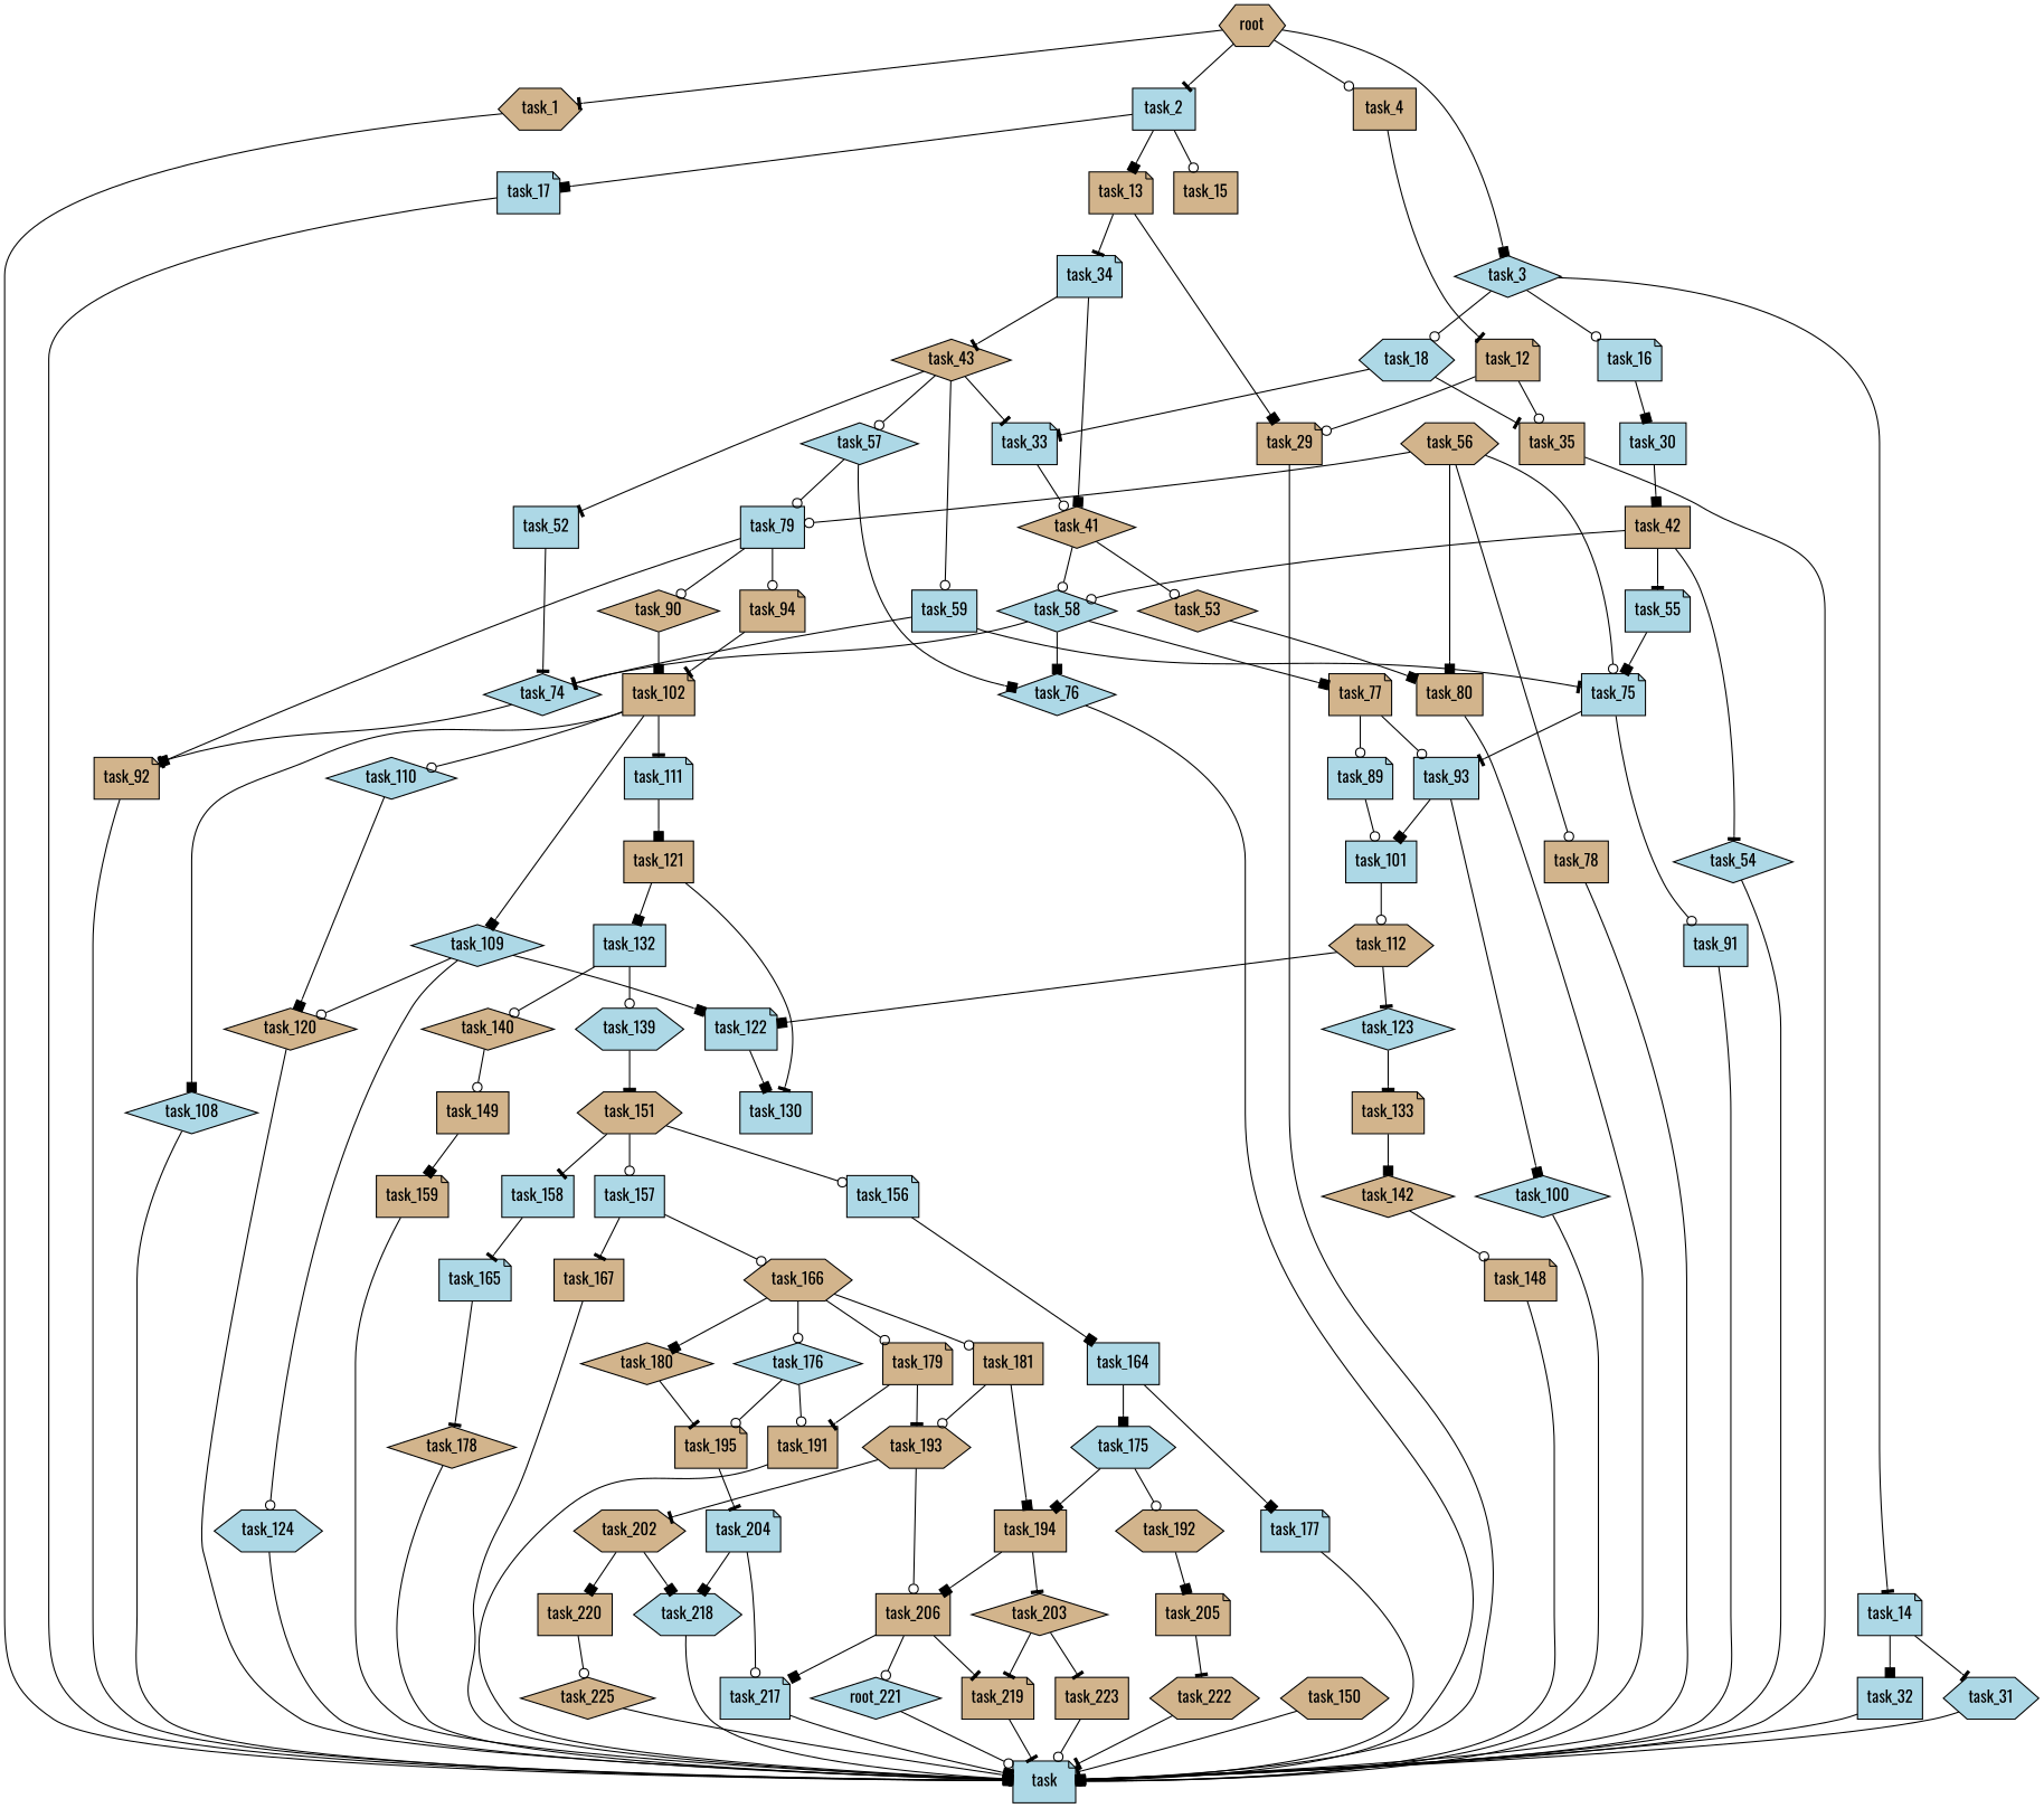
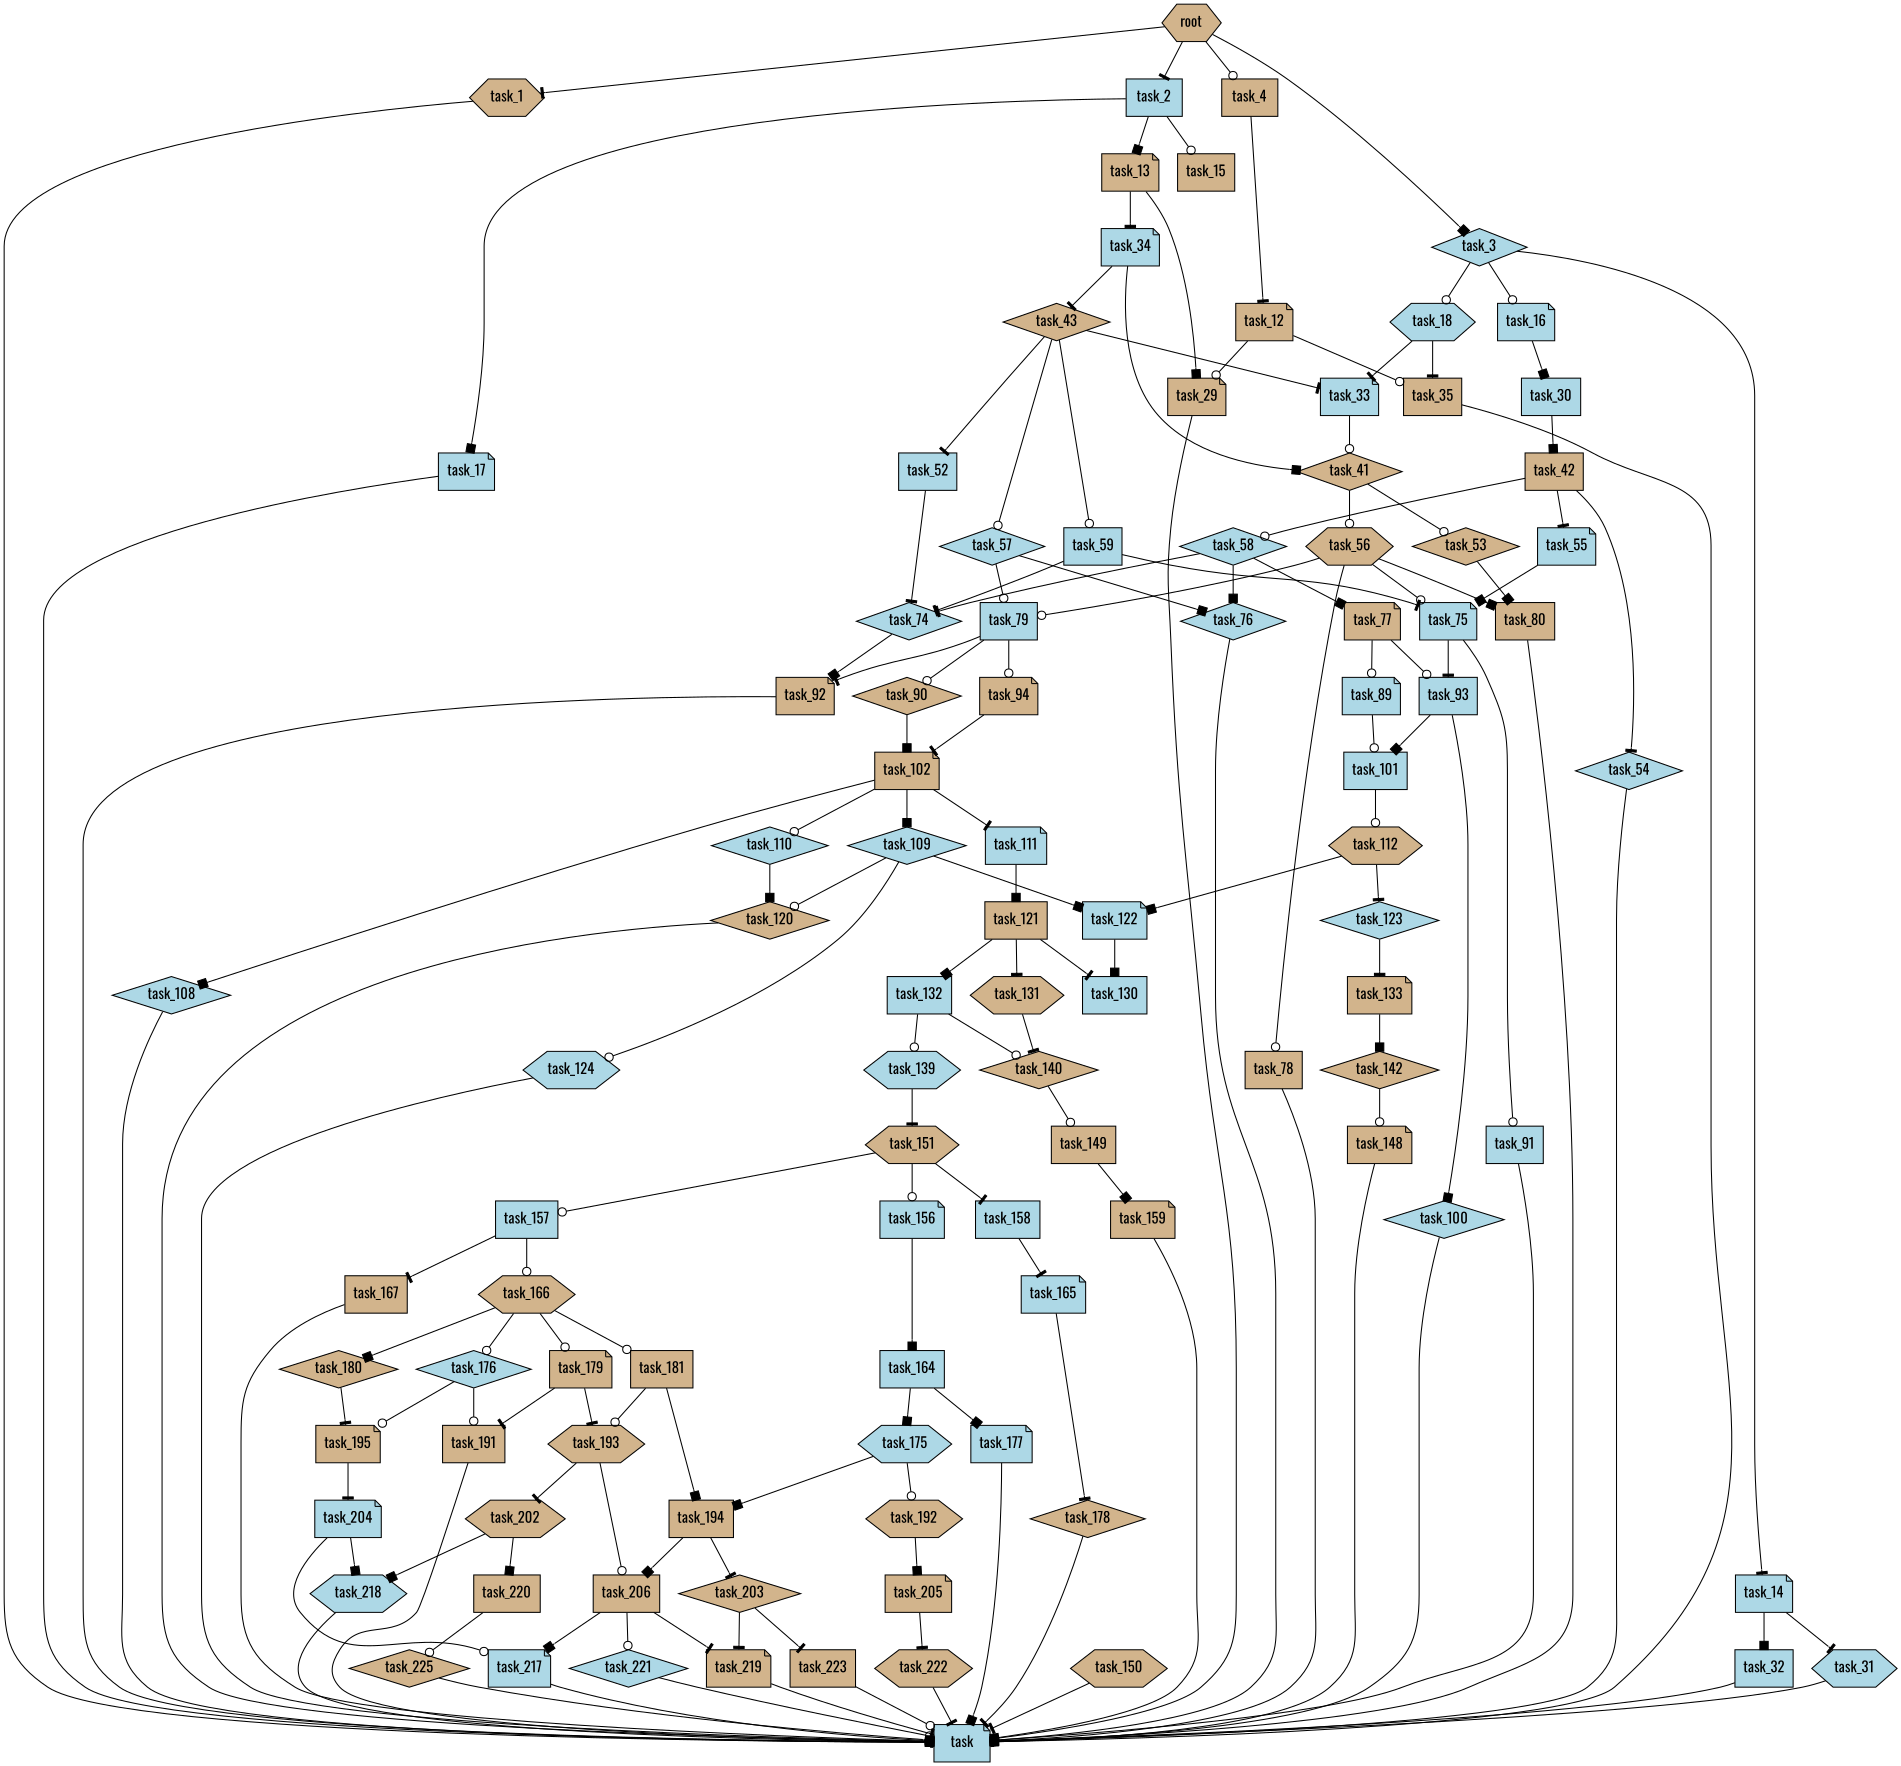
  digraph {
    fontname=Oswald
    node [fillcolor=tan fontname=Oswald shape=note style=filled]
    edge [arrowhead=box fontname=Oswald]
    root [shape=hexagon]
    task_1 [shape=hexagon]
    task_2 [fillcolor=lightblue shape=box]
    task_3 [fillcolor=lightblue shape=diamond]
    task_4 [shape=box]
    n6 [fillcolor=lightblue label=task]
    task_13
    task_15 [shape=box]
    task_17 [fillcolor=lightblue]
    task_14 [fillcolor=lightblue]
    task_16 [fillcolor=lightblue]
    task_18 [fillcolor=lightblue shape=hexagon]
    task_12
    task_29
    task_34 [fillcolor=lightblue]
    task_32 [fillcolor=lightblue shape=box]
    task_31 [fillcolor=lightblue shape=hexagon]
    task_30 [fillcolor=lightblue shape=box]
    task_35 [shape=box]
    task_33 [fillcolor=lightblue]
    task_41 [shape=diamond]
    task_43 [shape=diamond]
    task_42 [shape=box]
    task_53 [shape=diamond]
    task_56 [shape=hexagon]
    task_52 [fillcolor=lightblue shape=box]
    task_57 [fillcolor=lightblue shape=diamond]
    task_59 [fillcolor=lightblue shape=box]
    task_54 [fillcolor=lightblue shape=diamond]
    task_55 [fillcolor=lightblue]
    task_58 [fillcolor=lightblue shape=diamond]
    task_75 [fillcolor=lightblue]
    task_74 [fillcolor=lightblue shape=diamond]
    task_76 [fillcolor=lightblue shape=diamond]
    task_77
    task_80 [shape=box]
    task_78 [shape=box]
    task_79 [fillcolor=lightblue shape=box]
    task_91 [fillcolor=lightblue shape=box]
    task_93 [fillcolor=lightblue shape=box]
    task_92
    task_90 [shape=diamond]
    task_94
    task_89 [fillcolor=lightblue]
    task_101 [fillcolor=lightblue shape=box]
    task_100 [fillcolor=lightblue shape=diamond]
    task_102
    task_112 [shape=hexagon]
    task_108 [fillcolor=lightblue shape=diamond]
    task_109 [fillcolor=lightblue shape=diamond]
    task_110 [fillcolor=lightblue shape=diamond]
    task_111 [fillcolor=lightblue]
    task_122 [fillcolor=lightblue]
    task_123 [fillcolor=lightblue shape=diamond]
    task_120 [shape=diamond]
    task_124 [fillcolor=lightblue shape=hexagon]
    task_121 [shape=box]
    task_130 [fillcolor=lightblue shape=box]
    task_133
+   task_131 [shape=hexagon]
    task_132 [fillcolor=lightblue shape=box]
    task_140 [shape=diamond]
    task_139 [fillcolor=lightblue shape=hexagon]
    task_142 [shape=diamond]
    task_149 [shape=box]
    task_151 [shape=hexagon]
    task_148
    task_150 [shape=hexagon]
    task_159
    task_156 [fillcolor=lightblue]
    task_157 [fillcolor=lightblue shape=box]
    task_158 [fillcolor=lightblue shape=box]
    task_164 [fillcolor=lightblue shape=box]
    task_166 [shape=hexagon]
    task_167 [shape=box]
    task_165 [fillcolor=lightblue]
    task_175 [fillcolor=lightblue shape=hexagon]
    task_177 [fillcolor=lightblue]
    task_176 [fillcolor=lightblue shape=diamond]
    task_179
    task_180 [shape=diamond]
    task_181 [shape=box]
    task_178 [shape=diamond]
    task_192 [shape=hexagon]
    task_194 [shape=box]
    task_191 [shape=box]
    task_195
    task_193 [shape=hexagon]
    task_205
    task_206 [shape=box]
    task_203 [shape=diamond]
    task_204 [fillcolor=lightblue]
    task_202 [shape=hexagon]
    task_222 [shape=hexagon]
    task_219
    task_217 [fillcolor=lightblue]
-   task_221 [fillcolor=lightblue shape=diamond label=root_221]
+   task_221 [fillcolor=lightblue shape=diamond]
    task_223 [shape=box]
    task_218 [fillcolor=lightblue shape=hexagon]
    task_220 [shape=box]
    task_225 [shape=diamond]
    root -> task_1 [arrowhead=tee]
    root -> task_2 [arrowhead=tee]
    root -> task_3
    root -> task_4 [arrowhead=odot]
    task_1 -> n6
    task_2 -> task_13
    task_2 -> task_15 [arrowhead=odot]
    task_2 -> task_17
    task_3 -> task_14 [arrowhead=tee]
    task_3 -> task_16 [arrowhead=odot]
    task_3 -> task_18 [arrowhead=odot]
    task_4 -> task_12 [arrowhead=tee]
    task_13 -> task_29
    task_13 -> task_34 [arrowhead=tee]
    task_17 -> n6
    task_14 -> task_32
    task_14 -> task_31 [arrowhead=tee]
    task_16 -> task_30
    task_18 -> task_35 [arrowhead=tee]
    task_18 -> task_33 [arrowhead=tee]
    task_12 -> task_29 [arrowhead=odot]
    task_12 -> task_35 [arrowhead=odot]
    task_29 -> n6 [arrowhead=odot]
    task_34 -> task_41
    task_34 -> task_43 [arrowhead=tee]
    task_32 -> n6
    task_31 -> n6 [arrowhead=tee]
    task_30 -> task_42
    task_35 -> n6
    task_33 -> task_41 [arrowhead=odot]
    task_41 -> task_53 [arrowhead=odot]
-   task_41 -> task_58 [arrowhead=odot]
+   task_41 -> task_56 [arrowhead=odot]
    task_43 -> task_33 [arrowhead=tee]
    task_43 -> task_52 [arrowhead=tee]
    task_43 -> task_57 [arrowhead=odot]
    task_43 -> task_59 [arrowhead=odot]
    task_42 -> task_54 [arrowhead=tee]
    task_42 -> task_55 [arrowhead=tee]
    task_42 -> task_58 [arrowhead=odot]
    task_53 -> task_80
    task_56 -> task_75 [arrowhead=odot]
    task_56 -> task_80
    task_56 -> task_78 [arrowhead=odot]
    task_56 -> task_79 [arrowhead=odot]
    task_52 -> task_74 [arrowhead=tee]
    task_57 -> task_76
    task_57 -> task_79 [arrowhead=odot]
    task_59 -> task_75 [arrowhead=tee]
    task_59 -> task_74 [arrowhead=tee]
    task_54 -> n6
    task_55 -> task_75
    task_58 -> task_74 [arrowhead=tee]
    task_58 -> task_76
    task_58 -> task_77
    task_75 -> task_91 [arrowhead=odot]
    task_75 -> task_93 [arrowhead=tee]
    task_74 -> task_92
    task_76 -> n6 [arrowhead=odot]
    task_77 -> task_93 [arrowhead=odot]
    task_77 -> task_89 [arrowhead=odot]
    task_80 -> n6
    task_78 -> n6 [arrowhead=odot]
    task_79 -> task_92 [arrowhead=tee]
    task_79 -> task_90 [arrowhead=odot]
    task_79 -> task_94 [arrowhead=odot]
    task_91 -> n6
    task_93 -> task_101
    task_93 -> task_100
    task_92 -> n6
    task_90 -> task_102
    task_94 -> task_102 [arrowhead=tee]
    task_89 -> task_101 [arrowhead=odot]
    task_101 -> task_112 [arrowhead=odot]
    task_100 -> n6
    task_102 -> task_108
    task_102 -> task_109
    task_102 -> task_110 [arrowhead=odot]
    task_102 -> task_111 [arrowhead=tee]
    task_112 -> task_122
    task_112 -> task_123 [arrowhead=tee]
    task_108 -> n6 [arrowhead=odot]
    task_109 -> task_122
    task_109 -> task_120 [arrowhead=odot]
    task_109 -> task_124 [arrowhead=odot]
    task_110 -> task_120
    task_111 -> task_121
    task_122 -> task_130
    task_123 -> task_133 [arrowhead=tee]
    task_120 -> n6
    task_124 -> n6 [arrowhead=tee]
    task_121 -> task_130 [arrowhead=tee]
+   task_121 -> task_131 [arrowhead=tee]
    task_121 -> task_132
    task_133 -> task_142
+   task_131 -> task_140 [arrowhead=tee]
    task_132 -> task_140 [arrowhead=odot]
    task_132 -> task_139 [arrowhead=odot]
    task_140 -> task_149 [arrowhead=odot]
    task_139 -> task_151 [arrowhead=tee]
    task_142 -> task_148 [arrowhead=odot]
    task_149 -> task_159
    task_151 -> task_156 [arrowhead=odot]
    task_151 -> task_157 [arrowhead=odot]
    task_151 -> task_158 [arrowhead=tee]
    task_148 -> n6 [arrowhead=odot]
    task_150 -> n6 [arrowhead=tee]
    task_159 -> n6
    task_156 -> task_164
    task_157 -> task_166 [arrowhead=odot]
    task_157 -> task_167 [arrowhead=tee]
    task_158 -> task_165 [arrowhead=tee]
    task_164 -> task_175
    task_164 -> task_177
    task_166 -> task_176 [arrowhead=odot]
    task_166 -> task_179 [arrowhead=odot]
    task_166 -> task_180
    task_166 -> task_181 [arrowhead=odot]
    task_167 -> n6
    task_165 -> task_178 [arrowhead=tee]
    task_175 -> task_192 [arrowhead=odot]
    task_175 -> task_194
    task_177 -> n6
    task_176 -> task_191 [arrowhead=odot]
    task_176 -> task_195 [arrowhead=odot]
    task_179 -> task_191 [arrowhead=tee]
    task_179 -> task_193 [arrowhead=tee]
    task_180 -> task_195 [arrowhead=tee]
    task_181 -> task_194
    task_181 -> task_193 [arrowhead=odot]
    task_178 -> n6 [arrowhead=tee]
    task_192 -> task_205
    task_194 -> task_206
    task_194 -> task_203 [arrowhead=tee]
    task_191 -> n6
    task_195 -> task_204 [arrowhead=tee]
    task_193 -> task_206 [arrowhead=odot]
    task_193 -> task_202 [arrowhead=tee]
    task_205 -> task_222 [arrowhead=tee]
    task_206 -> task_219 [arrowhead=tee]
    task_206 -> task_217
    task_206 -> task_221 [arrowhead=odot]
    task_203 -> task_219 [arrowhead=tee]
    task_203 -> task_223 [arrowhead=tee]
    task_204 -> task_217 [arrowhead=odot]
    task_204 -> task_218
    task_202 -> task_218
    task_202 -> task_220
    task_222 -> n6 [arrowhead=tee]
    task_219 -> n6 [arrowhead=tee]
    task_217 -> n6
    task_221 -> n6 [arrowhead=odot]
    task_223 -> n6 [arrowhead=odot]
    task_218 -> n6 [arrowhead=tee]
    task_220 -> task_225 [arrowhead=odot]
    task_225 -> n6
  }
